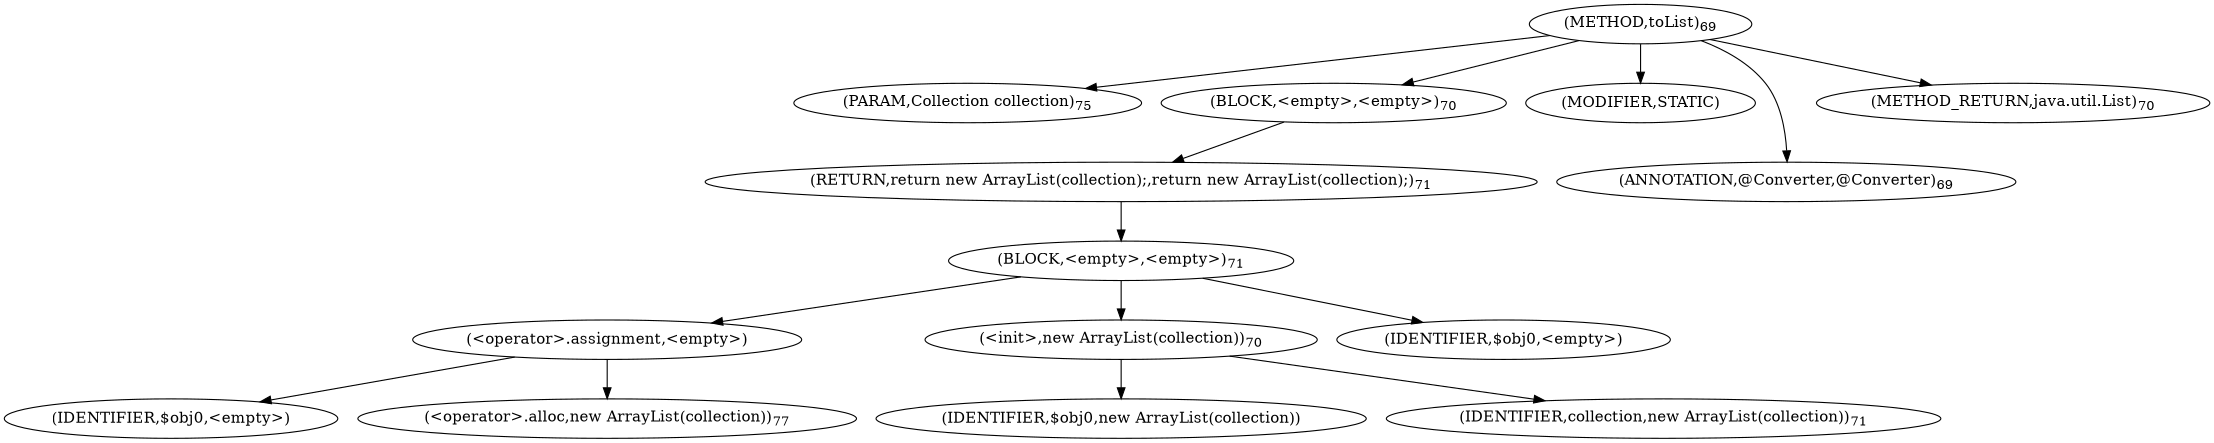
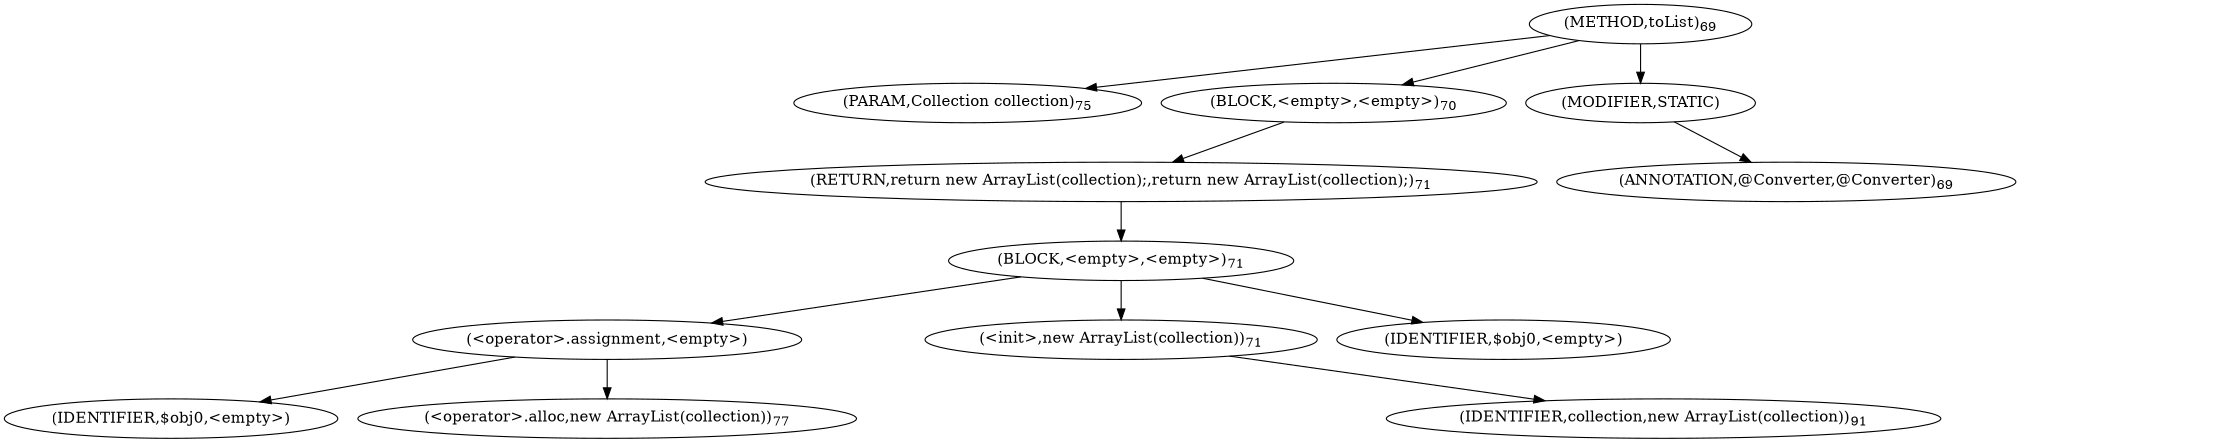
  digraph {
    n1 [label=<(METHOD,toList)<SUB>69</SUB>>]
    n2 [label=<(PARAM,Collection collection)<SUB>75</SUB>>]
    n3 [label=<(BLOCK,&lt;empty&gt;,&lt;empty&gt;)<SUB>70</SUB>>]
    n4 [label=<(MODIFIER,STATIC)>]
    n5 [label=<(ANNOTATION,@Converter,@Converter)<SUB>69</SUB>>]
-   n6 [label=<(METHOD_RETURN,java.util.List)<SUB>70</SUB>>]
    n7 [label=<(RETURN,return new ArrayList(collection);,return new ArrayList(collection);)<SUB>71</SUB>>]
    n8 [label=<(BLOCK,&lt;empty&gt;,&lt;empty&gt;)<SUB>71</SUB>>]
    n9 [label=<(&lt;operator&gt;.assignment,&lt;empty&gt;)>]
-   n10 [label=<(&lt;init&gt;,new ArrayList(collection))<SUB>70</SUB>>]
+   n10 [label=<(&lt;init&gt;,new ArrayList(collection))<SUB>71</SUB>>]
    n11 [label=<(IDENTIFIER,$obj0,&lt;empty&gt;)>]
    n12 [label=<(IDENTIFIER,$obj0,&lt;empty&gt;)>]
    n13 [label=<(&lt;operator&gt;.alloc,new ArrayList(collection))<SUB>77</SUB>>]
-   n14 [label=<(IDENTIFIER,$obj0,new ArrayList(collection))>]
-   n15 [label=<(IDENTIFIER,collection,new ArrayList(collection))<SUB>71</SUB>>]
+   n15 [label=<(IDENTIFIER,collection,new ArrayList(collection))<SUB>91</SUB>>]
    n1 -> n2
    n1 -> n3
    n1 -> n4
-   n1 -> n5
-   n1 -> n6
+   n4 -> n5
    n3 -> n7
    n7 -> n8
    n8 -> n9
    n8 -> n10
    n8 -> n11
    n9 -> n12
    n9 -> n13
-   n10 -> n14
    n10 -> n15
  }
